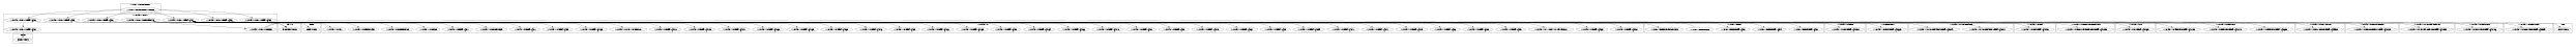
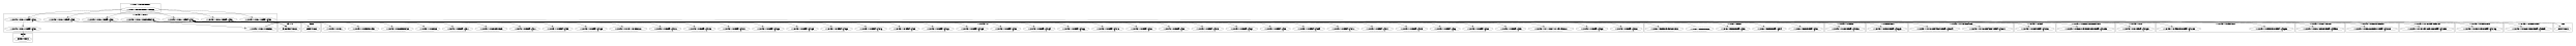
  digraph {
    fontname="DejaVu Sans"
    node [fontname="DejaVu Sans"]
    edge [fontname="DejaVu Sans"]
    "XML::LibXML::BEGIN@178"
    "XML::LibXML::BEGIN@21"
    "XML::LibXML::BEGIN@20"
    "XML::LibXML::BEGIN@170"
    "XML::LibXML::BEGIN@166"
    "XML::LibXML::BEGIN@169"
    "XML::LibXML::BEGIN@13"
    "XML::LibXML::BEGIN@165"
    "XML::LibXML::BEGIN@164"
    "XML::LibXML::BEGIN@23"
    "XML::LibXML::BEGIN@176"
    "XML::LibXML::BEGIN@160"
    "XML::LibXML::BEGIN@163"
    "XML::LibXML::BEGIN@162"
    "XML::LibXML::BEGIN@171"
    "XML::LibXML::BEGIN@175"
    "XML::LibXML::BEGIN@172"
    "XML::LibXML::LIBXML_VERSION"
    "XML::LibXML::BEGIN@168"
    "XML::LibXML::set_handler"
    "XML::LibXML::BEGIN@35"
    "XML::LibXML::BEGIN@14"
    "XML::LibXML::parse_string"
    "XML::LibXML::CORE:match"
    "XML::LibXML::BEGIN@24"
    n26 [label="XML::LibXML::parse"]
    "XML::LibXML::BEGIN@234"
    "XML::LibXML::BEGIN@161"
    n29 [label="XML::LibXML::XML_RUNTIME_VERSION"]
    "XML::LibXML::BEGIN@25"
    "XML::LibXML::BEGIN@28"
    "XML::LibXML::BEGIN@26"
    "XML::LibXML::BEGIN@173"
    "XML::LibXML::BEGIN@177"
    "XML::LibXML::BEGIN@174"
    "XML::LibXML::BEGIN@259"
    "XML::LibXML::new"
    "XML::LibXML::BEGIN@18"
    "XML::LibXML::BEGIN@167"
    "vars::import"
    "XML::LibXML::Attr::BEGIN@1732"
    "XML::LibXML::Text::BEGIN@1663"
    "XML::LibXML::InputCallback::BEGIN@2077"
    "XML::LibXML::InputCallback::BEGIN@2079"
    "XML::LibXML::Dtd::BEGIN@1754"
    "XML::LibXML::DocumentFragment::BEGIN@1455"
    "XML::LibXML::PI::BEGIN@1765"
    "base::import"
    "strict::import"
    n50 [label="XML::LibXML::Element::BEGIN@1680"]
-   "XML::LibXML::Element::BEGIN@1478"
    "XML::LibXML::Element::BEGIN@1481"
    "XML::SAX::ParserFactory::parser"
    "Exporter::import"
    "XML::LibXML::SAX::BEGIN@23"
    "XML::LibXML::SAX::BEGIN@12"
    "XML::LibXML::SAX::BEGIN@20"
    "XML::LibXML::SAX::_parse"
    "XML::LibXML::SAX::_parse_string"
    "XML::LibXML::SAX::BEGIN@18"
    "XML::LibXML::SAX::BEGIN@17"
    "XML::LibXML::SAX::BEGIN@22"
    "XML::LibXML::SAX::BEGIN@13"
    "XML::LibXML::_SAXParser::BEGIN@1933"
    "XML::LibXML::CDATASection::BEGIN@1723"
    "XML::SAX::Base::BEGIN@30"
    "XML::SAX::Base::BEGIN@29"
    "XML::SAX::Base::parse"
    "XML::SAX::Base::BEGIN@28"
    "XML::SAX::Base::end_document"
    "XML::LibXML::NamedNodeMap::BEGIN@1831"
    "XML::LibXML::Comment::BEGIN@1716"
    "XML::LibXML::Document::BEGIN@1359"
    subgraph cluster_1 {
      label="XML::LibXML"
      "XML::LibXML::BEGIN@178"
      "XML::LibXML::BEGIN@21"
      "XML::LibXML::BEGIN@20"
      "XML::LibXML::BEGIN@170"
      "XML::LibXML::BEGIN@166"
      "XML::LibXML::BEGIN@169"
      "XML::LibXML::BEGIN@13"
      "XML::LibXML::BEGIN@165"
      "XML::LibXML::BEGIN@164"
      "XML::LibXML::BEGIN@23"
      "XML::LibXML::BEGIN@176"
      "XML::LibXML::BEGIN@160"
      "XML::LibXML::BEGIN@163"
      "XML::LibXML::BEGIN@162"
      "XML::LibXML::BEGIN@171"
      "XML::LibXML::BEGIN@175"
      "XML::LibXML::BEGIN@172"
      "XML::LibXML::LIBXML_VERSION"
      "XML::LibXML::BEGIN@168"
      "XML::LibXML::set_handler"
      "XML::LibXML::BEGIN@35"
      "XML::LibXML::BEGIN@14"
      "XML::LibXML::parse_string"
      "XML::LibXML::CORE:match"
      "XML::LibXML::BEGIN@24"
      n26
      "XML::LibXML::BEGIN@234"
      "XML::LibXML::BEGIN@161"
      n29
      "XML::LibXML::BEGIN@25"
      "XML::LibXML::BEGIN@28"
      "XML::LibXML::BEGIN@26"
      "XML::LibXML::BEGIN@173"
      "XML::LibXML::BEGIN@177"
      "XML::LibXML::BEGIN@174"
      "XML::LibXML::BEGIN@259"
      "XML::LibXML::new"
      "XML::LibXML::BEGIN@18"
      "XML::LibXML::BEGIN@167"
    }
    subgraph cluster_2 {
      label=vars
      "vars::import"
    }
    subgraph cluster_3 {
      label="XML::LibXML::Base"
      "XML::LibXML::Attr::BEGIN@1732"
    }
    subgraph cluster_4 {
      label="XML::Base::Text"
      "XML::LibXML::Text::BEGIN@1663"
    }
    subgraph cluster_5 {
      label="XML::LibXML::InputCallback"
      "XML::LibXML::InputCallback::BEGIN@2077"
      "XML::LibXML::InputCallback::BEGIN@2079"
    }
    subgraph cluster_6 {
      label="XML::LibXML::Dtd"
      "XML::LibXML::Dtd::BEGIN@1754"
    }
    subgraph cluster_7 {
      label="XML::LibXML::DocumentFragment"
      "XML::LibXML::DocumentFragment::BEGIN@1455"
    }
    subgraph cluster_8 {
      label="XML::LibXML::PI"
      "XML::LibXML::PI::BEGIN@1765"
    }
    subgraph cluster_9 {
      label=base
      "base::import"
    }
    subgraph cluster_10 {
      label="strict"
      "strict::import"
    }
    subgraph cluster_11 {
      label="XML::LibXML::Element"
      n50
-     "XML::LibXML::Element::BEGIN@1478"
      "XML::LibXML::Element::BEGIN@1481"
    }
    subgraph cluster_12 {
      label="XML::SAX::ParserFactory"
      "XML::SAX::ParserFactory::parser"
    }
    subgraph cluster_13 {
      label=LibXML
      "Exporter::import"
    }
    subgraph cluster_14 {
      label="XML::LibXML::SAX"
      "XML::LibXML::SAX::BEGIN@23"
      "XML::LibXML::SAX::BEGIN@12"
      "XML::LibXML::SAX::BEGIN@20"
      "XML::LibXML::SAX::_parse"
      "XML::LibXML::SAX::_parse_string"
      "XML::LibXML::SAX::BEGIN@18"
      "XML::LibXML::SAX::BEGIN@17"
      "XML::LibXML::SAX::BEGIN@22"
      "XML::LibXML::SAX::BEGIN@13"
    }
    subgraph cluster_15 {
      label="XML::LibXML::_SAXParser"
      "XML::LibXML::_SAXParser::BEGIN@1933"
    }
    subgraph cluster_16 {
      label="XML::LibXML::CDATASection"
      "XML::LibXML::CDATASection::BEGIN@1723"
    }
    subgraph cluster_17 {
      label="XML::SAX::Base"
      "XML::SAX::Base::BEGIN@30"
      "XML::SAX::Base::BEGIN@29"
      "XML::SAX::Base::parse"
      "XML::SAX::Base::BEGIN@28"
      "XML::SAX::Base::end_document"
    }
    subgraph cluster_18 {
      label="XML::LibXML::NamedNodeMap"
      "XML::LibXML::NamedNodeMap::BEGIN@1831"
    }
    subgraph cluster_19 {
      label="XML::LibXML::Comment"
      "XML::LibXML::Comment::BEGIN@1716"
    }
    subgraph cluster_20 {
      label="XML::LibXML::Document"
      "XML::LibXML::Document::BEGIN@1359"
    }
    "XML::SAX::ParserFactory::parser" -> "XML::LibXML::SAX::BEGIN@23"
    "XML::SAX::ParserFactory::parser" -> "XML::LibXML::SAX::BEGIN@20"
    "XML::SAX::ParserFactory::parser" -> "XML::LibXML::SAX::BEGIN@18"
    "XML::SAX::ParserFactory::parser" -> "XML::LibXML::SAX::BEGIN@17"
    "XML::SAX::ParserFactory::parser" -> "XML::LibXML::SAX::BEGIN@22"
    "XML::SAX::ParserFactory::parser" -> "XML::LibXML::SAX::BEGIN@13"
    "XML::LibXML::SAX::BEGIN@23" -> "Exporter::import"
    "XML::LibXML::SAX::BEGIN@12" -> "strict::import"
    "XML::LibXML::SAX::BEGIN@20" -> "base::import"
    "XML::LibXML::SAX::BEGIN@20" -> "XML::LibXML::SAX::BEGIN@12"
    "XML::LibXML::SAX::_parse" -> "XML::LibXML::set_handler"
    "XML::LibXML::SAX::_parse" -> "XML::LibXML::parse_string"
    "XML::LibXML::SAX::_parse_string" -> "XML::LibXML::new"
    "XML::LibXML::SAX::_parse_string" -> "XML::LibXML::SAX::_parse"
    "XML::LibXML::SAX::_parse_string" -> "XML::SAX::Base::end_document"
    "XML::LibXML::SAX::BEGIN@18" -> "XML::SAX::Base::BEGIN@30"
    "XML::LibXML::SAX::BEGIN@18" -> "XML::SAX::Base::BEGIN@29"
    "XML::LibXML::SAX::BEGIN@18" -> "XML::SAX::Base::BEGIN@28"
    "XML::LibXML::SAX::BEGIN@17" -> "XML::LibXML::BEGIN@178"
    "XML::LibXML::SAX::BEGIN@17" -> "XML::LibXML::BEGIN@21"
    "XML::LibXML::SAX::BEGIN@17" -> "XML::LibXML::BEGIN@20"
    "XML::LibXML::SAX::BEGIN@17" -> "XML::LibXML::BEGIN@170"
    "XML::LibXML::SAX::BEGIN@17" -> "XML::LibXML::BEGIN@166"
    "XML::LibXML::SAX::BEGIN@17" -> "XML::LibXML::BEGIN@169"
    "XML::LibXML::SAX::BEGIN@17" -> "XML::LibXML::BEGIN@13"
    "XML::LibXML::SAX::BEGIN@17" -> "XML::LibXML::BEGIN@165"
    "XML::LibXML::SAX::BEGIN@17" -> "XML::LibXML::BEGIN@164"
    "XML::LibXML::SAX::BEGIN@17" -> "XML::LibXML::BEGIN@23"
    "XML::LibXML::SAX::BEGIN@17" -> "XML::LibXML::BEGIN@176"
    "XML::LibXML::SAX::BEGIN@17" -> "XML::LibXML::BEGIN@160"
    "XML::LibXML::SAX::BEGIN@17" -> "XML::LibXML::BEGIN@163"
    "XML::LibXML::SAX::BEGIN@17" -> "XML::LibXML::BEGIN@162"
    "XML::LibXML::SAX::BEGIN@17" -> "XML::LibXML::BEGIN@171"
    "XML::LibXML::SAX::BEGIN@17" -> "XML::LibXML::BEGIN@175"
    "XML::LibXML::SAX::BEGIN@17" -> "XML::LibXML::BEGIN@172"
    "XML::LibXML::SAX::BEGIN@17" -> "XML::LibXML::LIBXML_VERSION"
    "XML::LibXML::SAX::BEGIN@17" -> "XML::LibXML::BEGIN@168"
    "XML::LibXML::SAX::BEGIN@17" -> "XML::LibXML::BEGIN@35"
    "XML::LibXML::SAX::BEGIN@17" -> "XML::LibXML::BEGIN@14"
    "XML::LibXML::SAX::BEGIN@17" -> "XML::LibXML::CORE:match"
    "XML::LibXML::SAX::BEGIN@17" -> "XML::LibXML::BEGIN@24"
    "XML::LibXML::SAX::BEGIN@17" -> n26
    "XML::LibXML::SAX::BEGIN@17" -> "XML::LibXML::BEGIN@234"
    "XML::LibXML::SAX::BEGIN@17" -> "XML::LibXML::BEGIN@161"
    "XML::LibXML::SAX::BEGIN@17" -> n29
    "XML::LibXML::SAX::BEGIN@17" -> "XML::LibXML::BEGIN@25"
    "XML::LibXML::SAX::BEGIN@17" -> "XML::LibXML::BEGIN@28"
    "XML::LibXML::SAX::BEGIN@17" -> "XML::LibXML::BEGIN@26"
    "XML::LibXML::SAX::BEGIN@17" -> "XML::LibXML::BEGIN@173"
    "XML::LibXML::SAX::BEGIN@17" -> "XML::LibXML::BEGIN@177"
    "XML::LibXML::SAX::BEGIN@17" -> "XML::LibXML::BEGIN@174"
    "XML::LibXML::SAX::BEGIN@17" -> "XML::LibXML::BEGIN@259"
    "XML::LibXML::SAX::BEGIN@17" -> "XML::LibXML::BEGIN@18"
    "XML::LibXML::SAX::BEGIN@17" -> "XML::LibXML::BEGIN@167"
    "XML::LibXML::SAX::BEGIN@17" -> "XML::LibXML::Attr::BEGIN@1732"
    "XML::LibXML::SAX::BEGIN@17" -> "XML::LibXML::Text::BEGIN@1663"
    "XML::LibXML::SAX::BEGIN@17" -> "XML::LibXML::InputCallback::BEGIN@2077"
    "XML::LibXML::SAX::BEGIN@17" -> "XML::LibXML::InputCallback::BEGIN@2079"
    "XML::LibXML::SAX::BEGIN@17" -> "XML::LibXML::Dtd::BEGIN@1754"
    "XML::LibXML::SAX::BEGIN@17" -> "XML::LibXML::DocumentFragment::BEGIN@1455"
    "XML::LibXML::SAX::BEGIN@17" -> "XML::LibXML::PI::BEGIN@1765"
    "XML::LibXML::SAX::BEGIN@17" -> n50
-   "XML::LibXML::SAX::BEGIN@17" -> "XML::LibXML::Element::BEGIN@1478"
    "XML::LibXML::SAX::BEGIN@17" -> "XML::LibXML::Element::BEGIN@1481"
    "XML::LibXML::SAX::BEGIN@17" -> "XML::LibXML::_SAXParser::BEGIN@1933"
    "XML::LibXML::SAX::BEGIN@17" -> "XML::LibXML::CDATASection::BEGIN@1723"
    "XML::LibXML::SAX::BEGIN@17" -> "XML::LibXML::NamedNodeMap::BEGIN@1831"
    "XML::LibXML::SAX::BEGIN@17" -> "XML::LibXML::Comment::BEGIN@1716"
    "XML::LibXML::SAX::BEGIN@17" -> "XML::LibXML::Document::BEGIN@1359"
    "XML::LibXML::SAX::BEGIN@22" -> "Exporter::import"
    "XML::LibXML::SAX::BEGIN@13" -> "vars::import"
    "XML::SAX::Base::parse" -> "XML::LibXML::SAX::_parse_string"
  }
